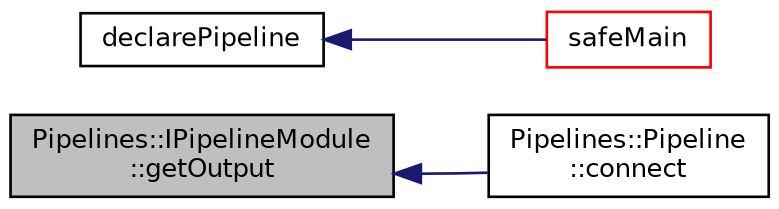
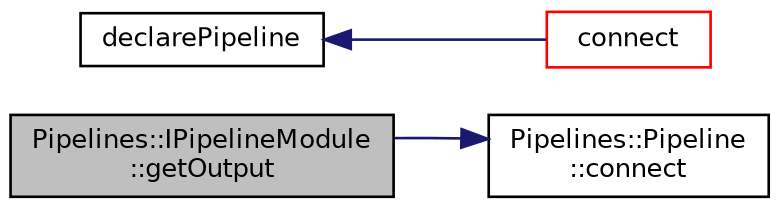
  digraph {
    rankdir=LR
    node [color=black fillcolor=white fontname=Helvetica fontsize=10 shape=record style=filled]
    edge [color=midnightblue dir=back fontname=Helvetica fontsize=10 labelfontname=Helvetica labelfontsize=10 style=solid]
    n1 [fillcolor=grey75 fontcolor=black height=0.2 label="Pipelines::IPipelineModule\l::getOutput" width=0.4]
    n2 [height=0.2 label="Pipelines::Pipeline\l::connect" width=0.4]
    n3 [height=0.2 label=declarePipeline width=0.4]
-   n4 [color=red height=0.2 label=safeMain width=0.4]
-   n1 -> n2
+   n4 [color=red height=0.2 label=connect width=0.4]
+   n2 -> n1
    n3 -> n4
  }
